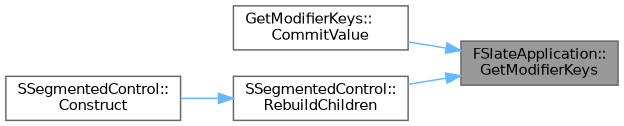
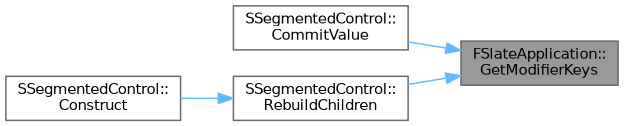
  digraph {
    rankdir=RL
    node [color=grey40 fillcolor=white fontname=Helvetica fontsize=10 shape=box style=filled]
    edge [color=steelblue1 dir=back fontname=Helvetica fontsize=10 labelfontname=Helvetica labelfontsize=10 style=solid]
    n1 [color=gray40 fillcolor=grey60 fontcolor=black height=0.2 label="FSlateApplication::\lGetModifierKeys" width=0.4]
-   n2 [height=0.2 label="GetModifierKeys::\lCommitValue" width=0.4]
+   n2 [height=0.2 label="SSegmentedControl::\lCommitValue" width=0.4]
    n3 [height=0.2 label="SSegmentedControl::\lRebuildChildren" width=0.4]
    n4 [height=0.2 label="SSegmentedControl::\lConstruct" width=0.4]
    n1 -> n2
    n1 -> n3
    n3 -> n4
  }
